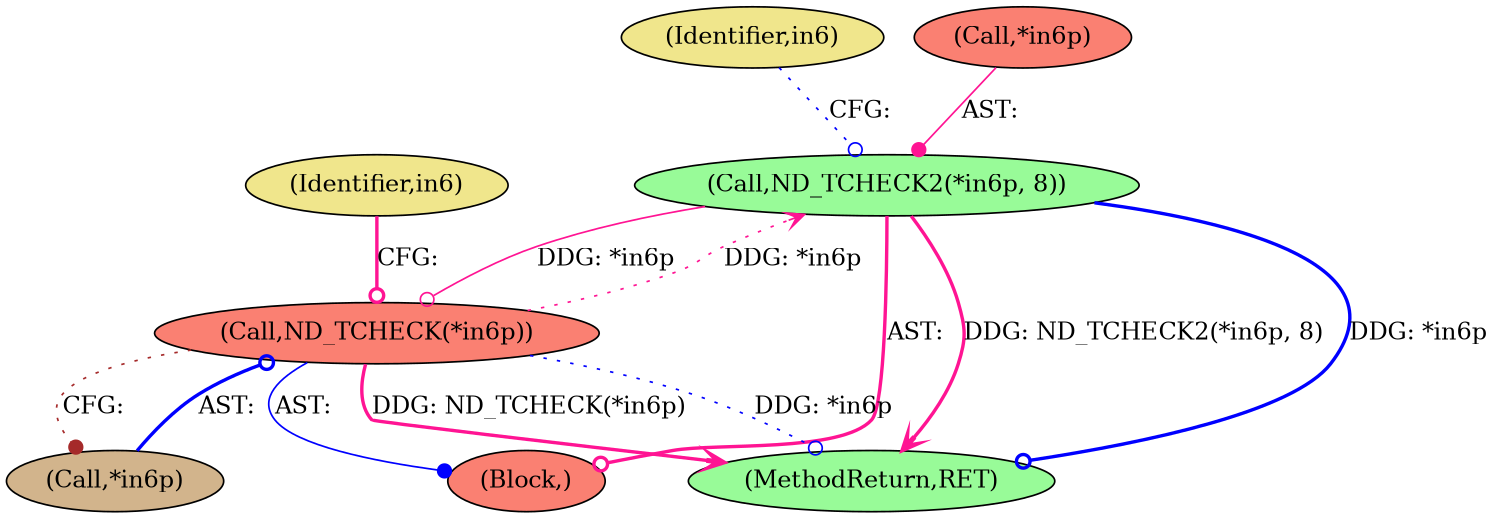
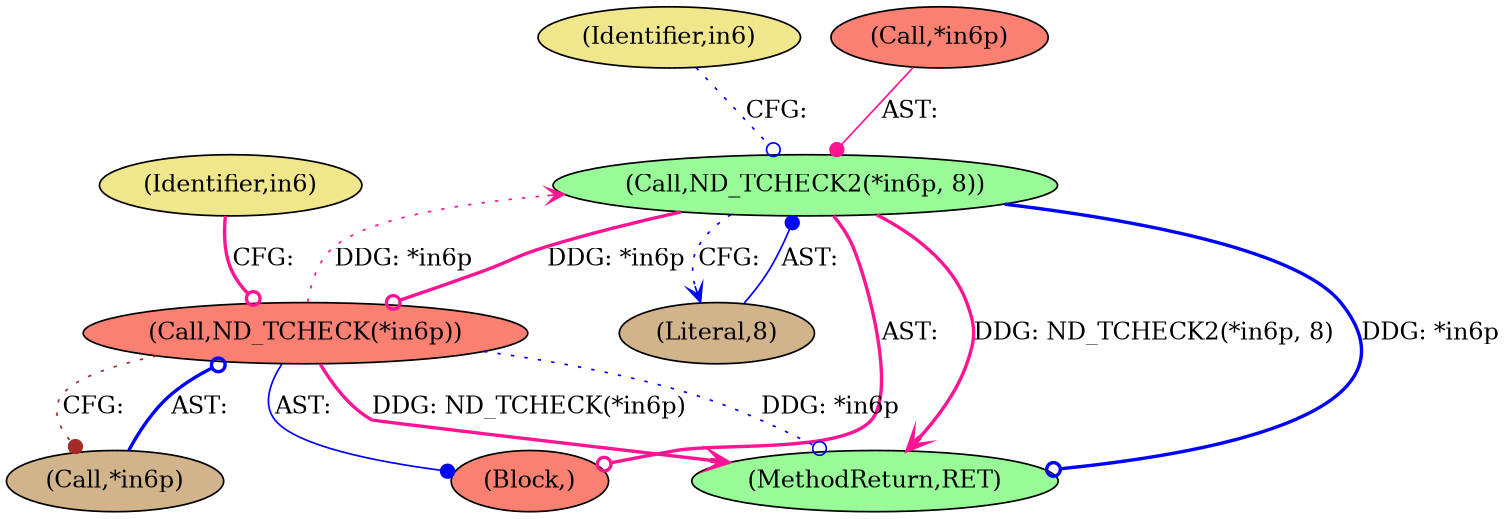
  digraph {
    node [fillcolor=salmon style=filled]
    edge [arrowhead=odot color=deeppink style=bold]
    n1 [fillcolor=palegreen label="(Call,ND_TCHECK2(*in6p, 8))"]
    n2 [label="(Call,ND_TCHECK(*in6p))"]
+   n3 [fillcolor=tan label="(Literal,8)"]
    n4 [fillcolor=palegreen label="(MethodReturn,RET)"]
    n5 [label="(Block,)"]
    n6 [fillcolor=tan label="(Call,*in6p)"]
    n7 [fillcolor=khaki label="(Identifier,in6)"]
    n8 [fillcolor=khaki label="(Identifier,in6)"]
    n9 [label="(Call,*in6p)"]
-   n1 -> n2 [label="DDG: *in6p" style=solid]
+   n1 -> n2 [label="DDG: *in6p"]
+   n1 -> n3 [arrowhead=vee color=blue label="CFG: " style=dotted]
    n1 -> n4 [arrowhead=vee label="DDG: ND_TCHECK2(*in6p, 8)"]
    n1 -> n4 [color=blue label="DDG: *in6p"]
    n1 -> n5 [label="AST: "]
    n2 -> n1 [arrowhead=vee label="DDG: *in6p" style=dotted]
    n2 -> n4 [color=blue label="DDG: *in6p" style=dotted]
    n2 -> n4 [arrowhead=vee label="DDG: ND_TCHECK(*in6p)"]
    n2 -> n5 [arrowhead=dot color=blue label="AST: " style=solid]
    n2 -> n6 [arrowhead=dot color=brown label="CFG: " style=dotted]
+   n3 -> n1 [arrowhead=dot color=blue label="AST: " style=solid]
    n6 -> n2 [color=blue label="AST: "]
    n7 -> n2 [label="CFG: "]
    n8 -> n1 [color=blue label="CFG: " style=dotted]
    n9 -> n1 [arrowhead=dot label="AST: " style=solid]
  }
